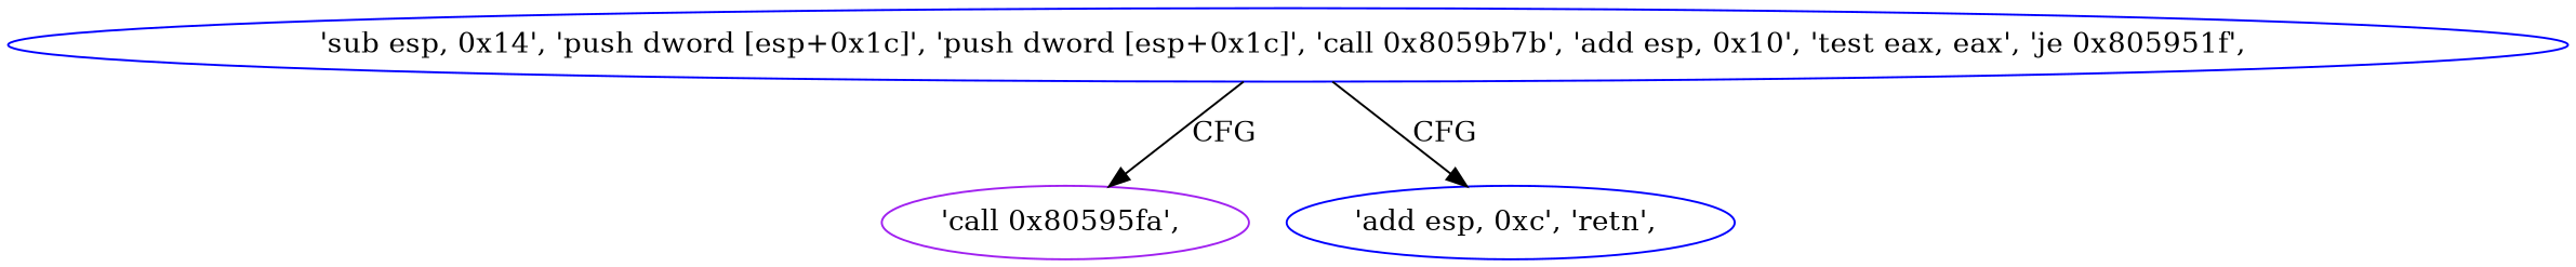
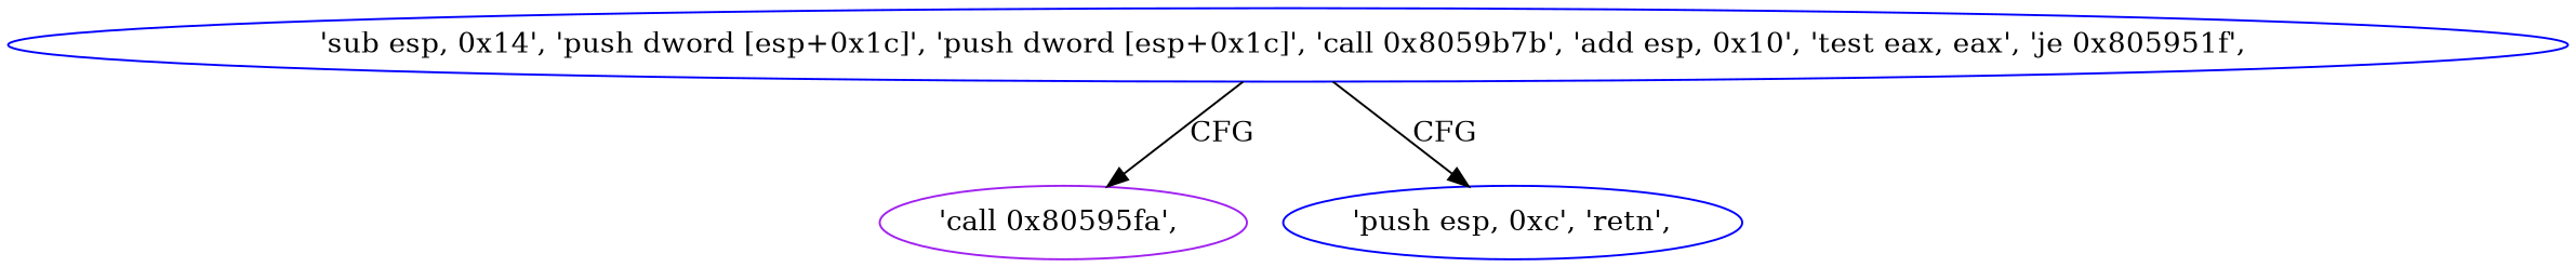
  digraph {
    node [color=blue]
    n1 [label="'sub esp, 0x14', 'push dword [esp+0x1c]', 'push dword [esp+0x1c]', 'call 0x8059b7b', 'add esp, 0x10', 'test eax, eax', 'je 0x805951f', "]
    n2 [label="'call 0x80595fa', " color=purple]
-   n3 [label="'add esp, 0xc', 'retn', "]
+   n3 [label="'push esp, 0xc', 'retn',"]
    n1 -> n2 [label=CFG]
    n1 -> n3 [label=CFG]
  }
